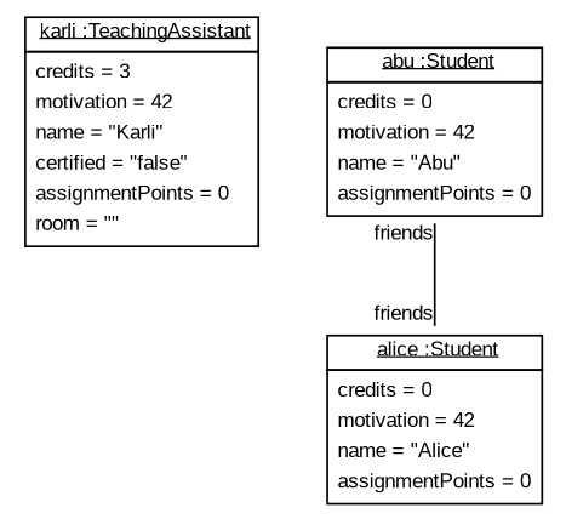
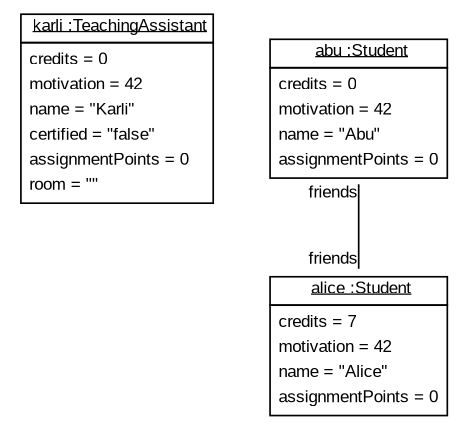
  graph {
    compound=true
    node [fontname=Arial fontsize=10 shape=none]
-   n1 [label=<<table border='0' cellborder='1' cellspacing='0'> <tr> <td href="../examples/org/sdmlib/examples/studyrightWithAssignments/model/TeachingAssistant.java"> <u>karli :TeachingAssistant</u></td></tr><tr><td><table border='0' cellborder='0' cellspacing='0'><tr><td align='left'>credits = 3</td></tr><tr><td align='left'>motivation = 42</td></tr><tr><td align='left'>name = "Karli"</td></tr><tr><td align='left'>certified = "false"</td></tr><tr><td align='left'>assignmentPoints = 0</td></tr><tr><td align='left'>room = ""</td></tr></table></td></tr></table>>]
+   n1 [label=<<table border='0' cellborder='1' cellspacing='0'> <tr> <td href="../examples/org/sdmlib/examples/studyrightWithAssignments/model/TeachingAssistant.java"> <u>karli :TeachingAssistant</u></td></tr><tr><td><table border='0' cellborder='0' cellspacing='0'><tr><td align='left'>credits = 0</td></tr><tr><td align='left'>motivation = 42</td></tr><tr><td align='left'>name = "Karli"</td></tr><tr><td align='left'>certified = "false"</td></tr><tr><td align='left'>assignmentPoints = 0</td></tr><tr><td align='left'>room = ""</td></tr></table></td></tr></table>>]
    n2 [label=<<table border='0' cellborder='1' cellspacing='0'> <tr> <td href="../examples/org/sdmlib/examples/studyrightWithAssignments/model/Student.java"> <u>abu :Student</u></td></tr><tr><td><table border='0' cellborder='0' cellspacing='0'><tr><td align='left'>credits = 0</td></tr><tr><td align='left'>motivation = 42</td></tr><tr><td align='left'>name = "Abu"</td></tr><tr><td align='left'>assignmentPoints = 0</td></tr></table></td></tr></table>>]
-   n3 [label=<<table border='0' cellborder='1' cellspacing='0'> <tr> <td href="../examples/org/sdmlib/examples/studyrightWithAssignments/model/Student.java"> <u>alice :Student</u></td></tr><tr><td><table border='0' cellborder='0' cellspacing='0'><tr><td align='left'>credits = 0</td></tr><tr><td align='left'>motivation = 42</td></tr><tr><td align='left'>name = "Alice"</td></tr><tr><td align='left'>assignmentPoints = 0</td></tr></table></td></tr></table>>]
+   n3 [label=<<table border='0' cellborder='1' cellspacing='0'> <tr> <td href="../examples/org/sdmlib/examples/studyrightWithAssignments/model/Student.java"> <u>alice :Student</u></td></tr><tr><td><table border='0' cellborder='0' cellspacing='0'><tr><td align='left'>credits = 7</td></tr><tr><td align='left'>motivation = 42</td></tr><tr><td align='left'>name = "Alice"</td></tr><tr><td align='left'>assignmentPoints = 0</td></tr></table></td></tr></table>>]
    n2 -- n3 [fontname=Arial fontsize=10 headlabel=friends taillabel=friends]
  }
